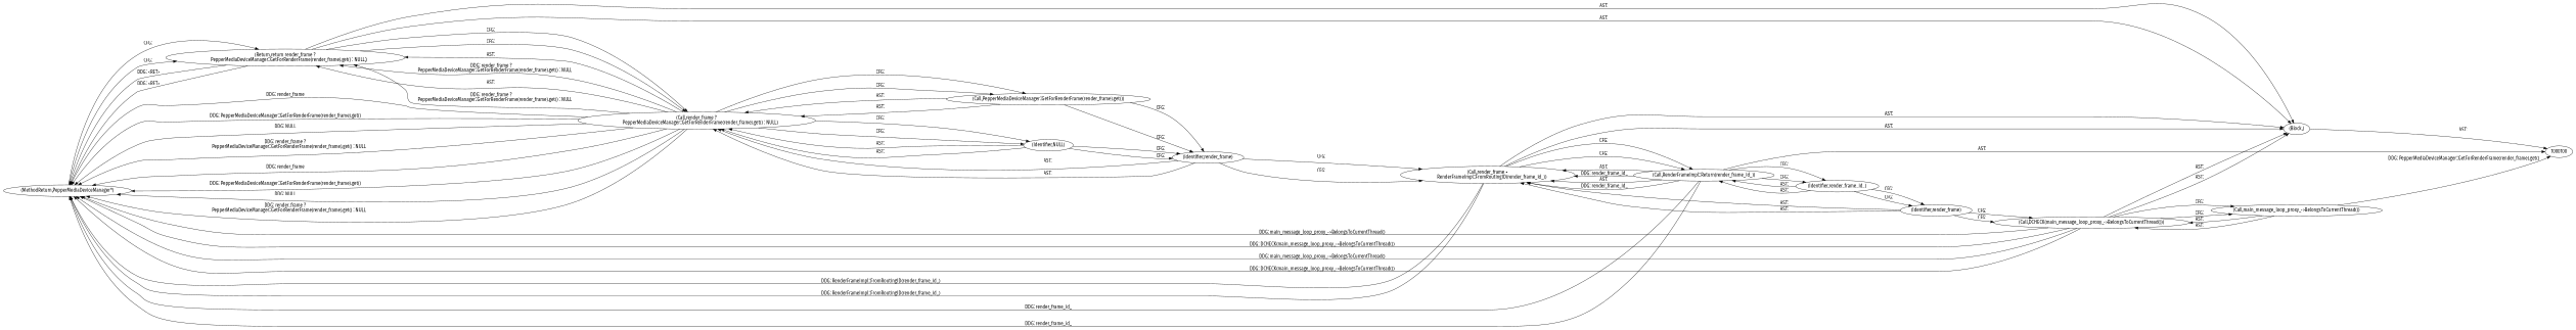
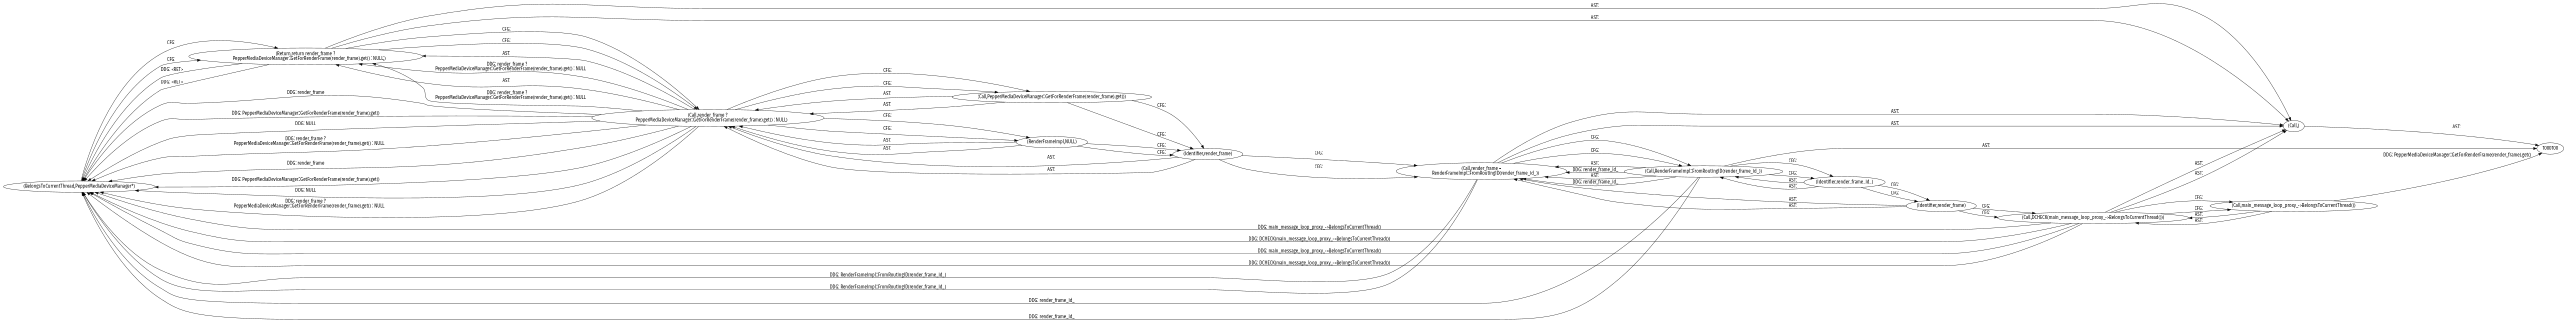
  digraph {
    fontname="Fira Sans"
    rankdir=LR
    node [fontname="Fira Sans"]
    edge [fontname="Fira Sans"]
-   n1 [label="(MethodReturn,PepperMediaDeviceManager*)"]
+   n1 [label="(BelongsToCurrentThread,PepperMediaDeviceManager*)"]
    n2 [label="(Return,return render_frame ?\n      PepperMediaDeviceManager::GetForRenderFrame(render_frame).get() : NULL;)"]
-   n3 [label="(Block,)"]
+   n3 [label="(Call,)"]
    n4 [label="(Call,render_frame ?\n      PepperMediaDeviceManager::GetForRenderFrame(render_frame).get() : NULL)"]
    1000100
    n6 [label="(Call,DCHECK(main_message_loop_proxy_->BelongsToCurrentThread()))"]
    n7 [label="(Call,main_message_loop_proxy_->BelongsToCurrentThread())"]
    n8 [label="(Call,render_frame =\n       RenderFrameImpl::FromRoutingID(render_frame_id_))"]
-   n9 [label="(Call,RenderFrameImpl::Return(render_frame_id_))"]
+   n9 [label="(Call,RenderFrameImpl::FromRoutingID(render_frame_id_))"]
    n10 [label="(Identifier,render_frame_id_)"]
    n11 [label="(Identifier,render_frame)"]
    n12 [label="(Call,PepperMediaDeviceManager::GetForRenderFrame(render_frame).get())"]
-   n13 [label="(Identifier,NULL)"]
+   n13 [label="(RenderFrameImpl,NULL)"]
    n14 [label="(Identifier,render_frame)"]
    n1 -> n2 [label="CFG: "]
    n1 -> n2 [label="CFG: "]
    n2 -> n1 [label="DDG: <RET>"]
    n2 -> n1 [label="DDG: <RET>"]
    n2 -> n3 [label="AST: "]
    n2 -> n3 [label="AST: "]
    n2 -> n4 [label="CFG: "]
    n2 -> n4 [label="CFG: "]
    n3 -> 1000100 [label="AST: "]
    n4 -> n1 [label="DDG: render_frame"]
    n4 -> n1 [label="DDG: PepperMediaDeviceManager::GetForRenderFrame(render_frame).get()"]
    n4 -> n1 [label="DDG: NULL"]
    n4 -> n1 [label="DDG: render_frame ?\n      PepperMediaDeviceManager::GetForRenderFrame(render_frame).get() : NULL"]
    n4 -> n1 [label="DDG: render_frame"]
    n4 -> n1 [label="DDG: PepperMediaDeviceManager::GetForRenderFrame(render_frame).get()"]
    n4 -> n1 [label="DDG: NULL"]
    n4 -> n1 [label="DDG: render_frame ?\n      PepperMediaDeviceManager::GetForRenderFrame(render_frame).get() : NULL"]
    n4 -> n2 [label="AST: "]
    n4 -> n2 [label="DDG: render_frame ?\n      PepperMediaDeviceManager::GetForRenderFrame(render_frame).get() : NULL"]
    n4 -> n2 [label="AST: "]
    n4 -> n2 [label="DDG: render_frame ?\n      PepperMediaDeviceManager::GetForRenderFrame(render_frame).get() : NULL"]
    n4 -> n12 [label="CFG: "]
    n4 -> n12 [label="CFG: "]
    n4 -> n13 [label="CFG: "]
    n4 -> n13 [label="CFG: "]
    n6 -> n1 [label="DDG: main_message_loop_proxy_->BelongsToCurrentThread()"]
    n6 -> n1 [label="DDG: DCHECK(main_message_loop_proxy_->BelongsToCurrentThread())"]
    n6 -> n1 [label="DDG: main_message_loop_proxy_->BelongsToCurrentThread()"]
    n6 -> n1 [label="DDG: DCHECK(main_message_loop_proxy_->BelongsToCurrentThread())"]
    n6 -> n3 [label="AST: "]
    n6 -> n3 [label="AST: "]
    n6 -> n7 [label="CFG: "]
    n6 -> n7 [label="CFG: "]
    n7 -> 1000100 [label="DDG: PepperMediaDeviceManager::GetForRenderFrame(render_frame).get()"]
    n7 -> n6 [label="AST: "]
    n7 -> n6 [label="AST: "]
    n8 -> n1 [label="DDG: RenderFrameImpl::FromRoutingID(render_frame_id_)"]
    n8 -> n1 [label="DDG: RenderFrameImpl::FromRoutingID(render_frame_id_)"]
    n8 -> n3 [label="AST: "]
    n8 -> n3 [label="AST: "]
    n8 -> n9 [label="CFG: "]
    n8 -> n9 [label="CFG: "]
    n9 -> n1 [label="DDG: render_frame_id_"]
    n9 -> n1 [label="DDG: render_frame_id_"]
    n9 -> 1000100 [label="AST: "]
    n9 -> n8 [label="AST: "]
    n9 -> n8 [label="DDG: render_frame_id_"]
    n9 -> n8 [label="AST: "]
    n9 -> n8 [label="DDG: render_frame_id_"]
    n9 -> n10 [label="CFG: "]
    n9 -> n10 [label="CFG: "]
    n10 -> n9 [label="AST: "]
    n10 -> n9 [label="AST: "]
    n10 -> n11 [label="CFG: "]
    n10 -> n11 [label="CFG: "]
    n11 -> n6 [label="CFG: "]
    n11 -> n6 [label="CFG: "]
    n11 -> n8 [label="AST: "]
    n11 -> n8 [label="AST: "]
    n12 -> n4 [label="AST: "]
    n12 -> n4 [label="AST: "]
    n12 -> n14 [label="CFG: "]
    n12 -> n14 [label="CFG: "]
    n13 -> n4 [label="AST: "]
    n13 -> n4 [label="AST: "]
    n13 -> n14 [label="CFG: "]
    n13 -> n14 [label="CFG: "]
    n14 -> n4 [label="AST: "]
    n14 -> n4 [label="AST: "]
    n14 -> n8 [label="CFG: "]
    n14 -> n8 [label="CFG: "]
  }
